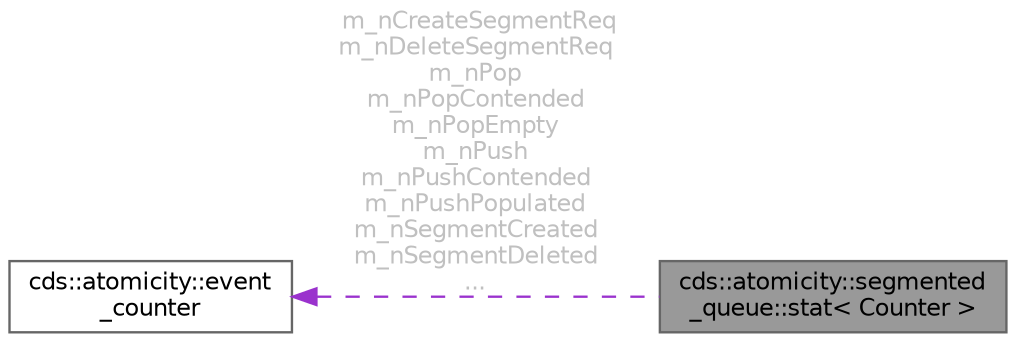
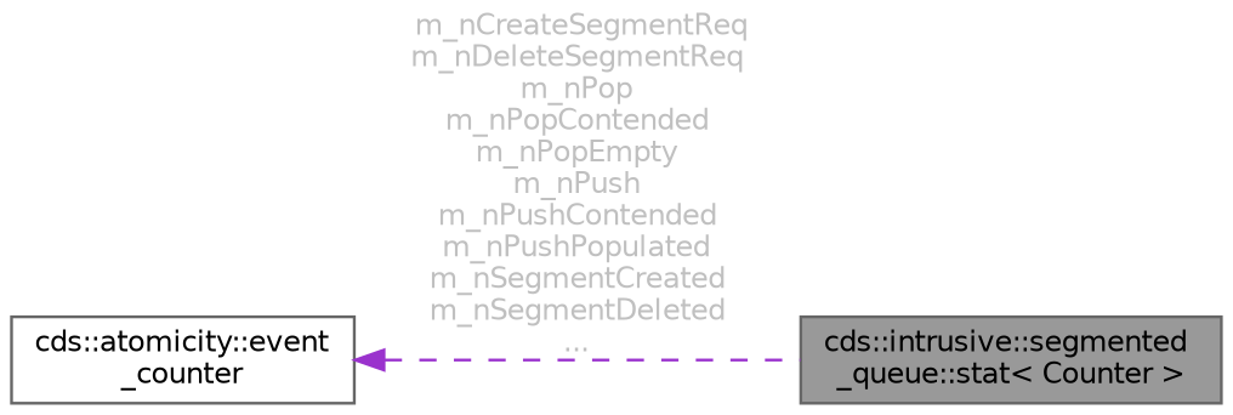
  digraph {
    rankdir=LR
    node [color=gray40 fontname=Helvetica fontsize=10 shape=box style=filled]
-   n1 [fillcolor=grey60 fontcolor=black height=0.2 label="cds::atomicity::segmented\l_queue::stat\< Counter \>" width=0.4]
+   n1 [fillcolor=grey60 fontcolor=black height=0.2 label="cds::intrusive::segmented\l_queue::stat\< Counter \>" width=0.4]
    n2 [fillcolor=white height=0.2 label="cds::atomicity::event\l_counter" width=0.4]
    n2 -> n1 [color=darkorchid3 dir=back fontcolor=grey fontname=Helvetica fontsize=10 label=" m_nCreateSegmentReq\nm_nDeleteSegmentReq\nm_nPop\nm_nPopContended\nm_nPopEmpty\nm_nPush\nm_nPushContended\nm_nPushPopulated\nm_nSegmentCreated\nm_nSegmentDeleted\n..." labelfontname=Helvetica labelfontsize=10 style=dashed]
  }
